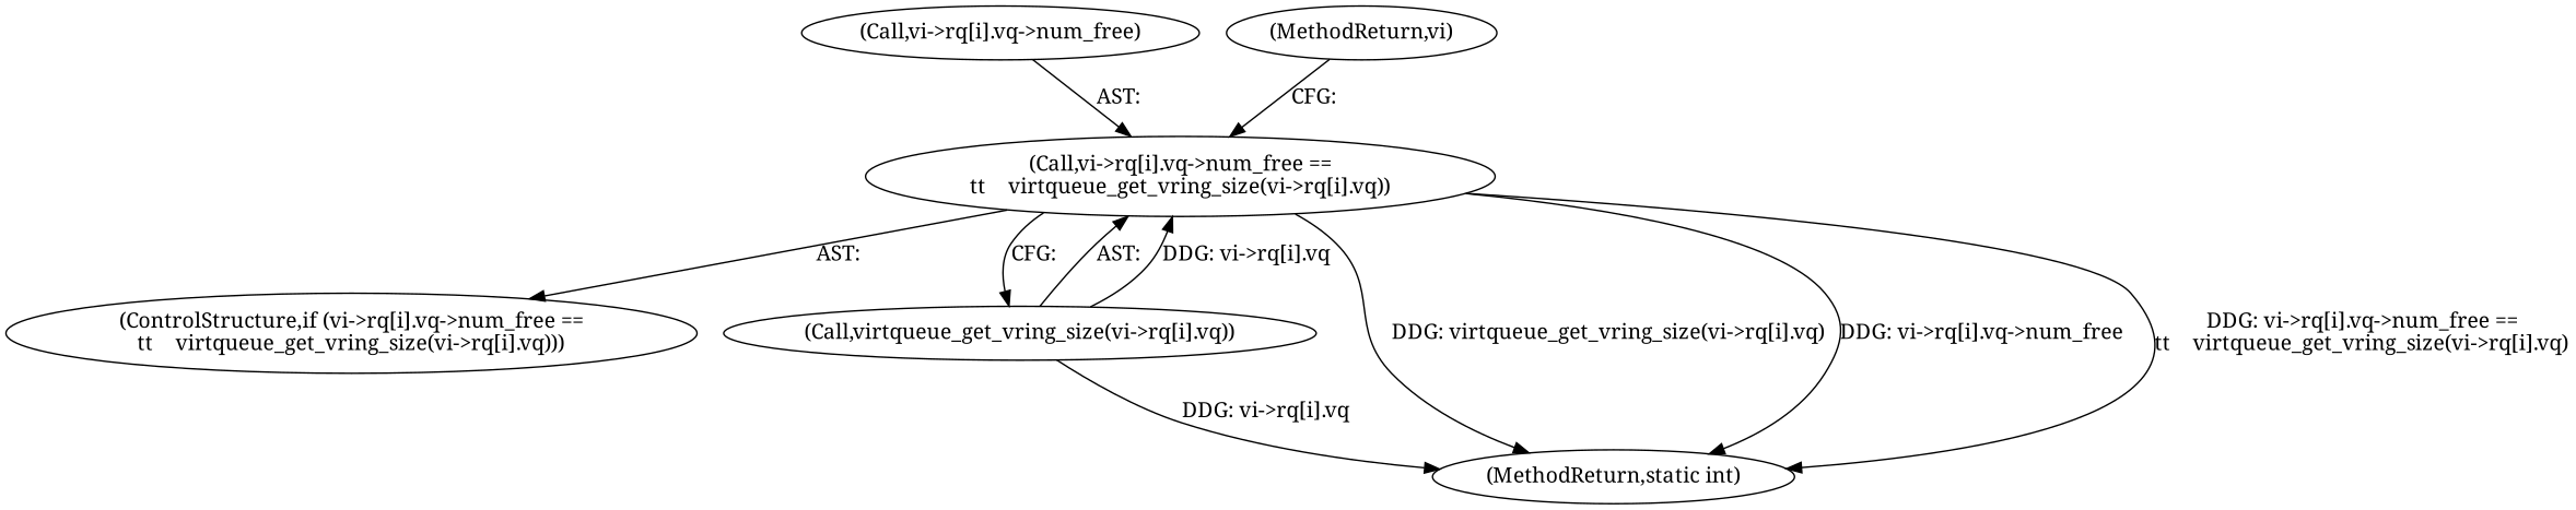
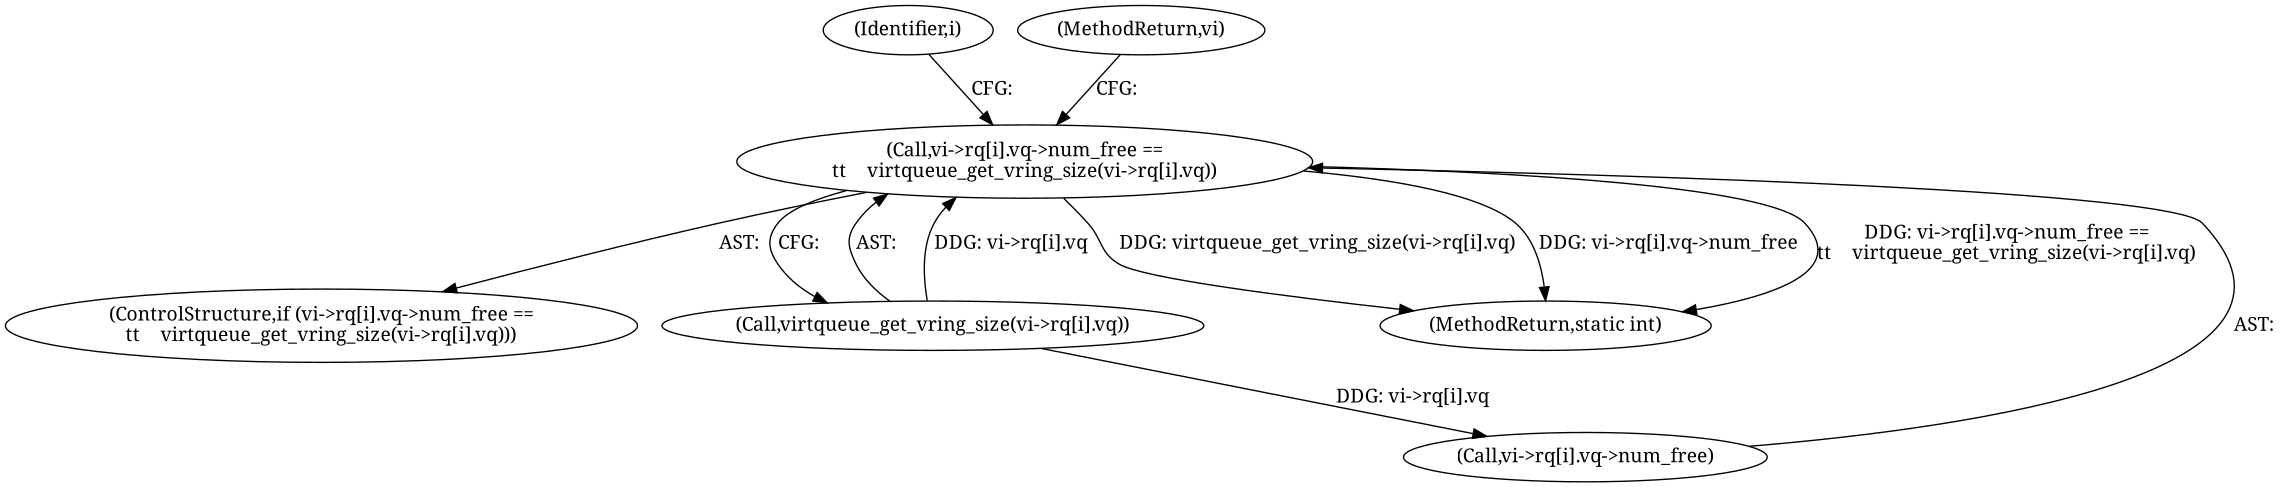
  digraph {
    fontname="Noto Serif"
    node [fontname="Noto Serif"]
    edge [fontname="Noto Serif"]
    n1 [label="(Call,vi->rq[i].vq->num_free ==\n\t\t    virtqueue_get_vring_size(vi->rq[i].vq))"]
    n2 [label="(Call,virtqueue_get_vring_size(vi->rq[i].vq))"]
    n3 [label="(ControlStructure,if (vi->rq[i].vq->num_free ==\n\t\t    virtqueue_get_vring_size(vi->rq[i].vq)))"]
    n4 [label="(MethodReturn,static int)"]
+   n5 [label="(Identifier,i)"]
    n6 [label="(Call,vi->rq[i].vq->num_free)"]
    n7 [label="(MethodReturn,vi)"]
    n1 -> n2 [label="CFG: "]
    n1 -> n3 [label="AST: "]
    n1 -> n4 [label="DDG: virtqueue_get_vring_size(vi->rq[i].vq)"]
    n1 -> n4 [label="DDG: vi->rq[i].vq->num_free"]
    n1 -> n4 [label="DDG: vi->rq[i].vq->num_free ==\n\t\t    virtqueue_get_vring_size(vi->rq[i].vq)"]
    n2 -> n1 [label="AST: "]
    n2 -> n1 [label="DDG: vi->rq[i].vq"]
-   n2 -> n4 [label="DDG: vi->rq[i].vq"]
+   n2 -> n6 [label="DDG: vi->rq[i].vq"]
+   n5 -> n1 [label="CFG: "]
    n6 -> n1 [label="AST: "]
    n7 -> n1 [label="CFG: "]
  }
